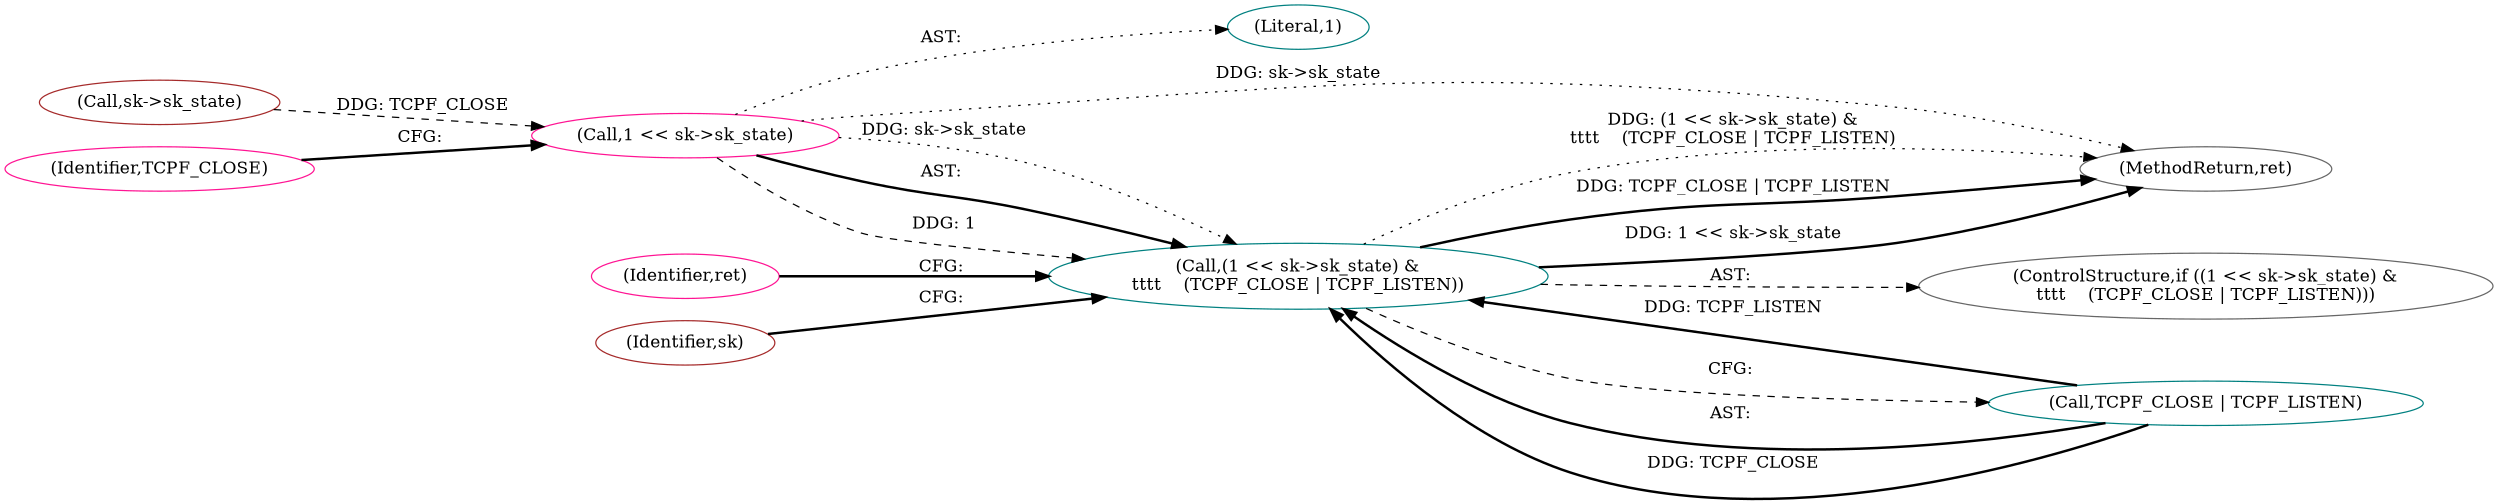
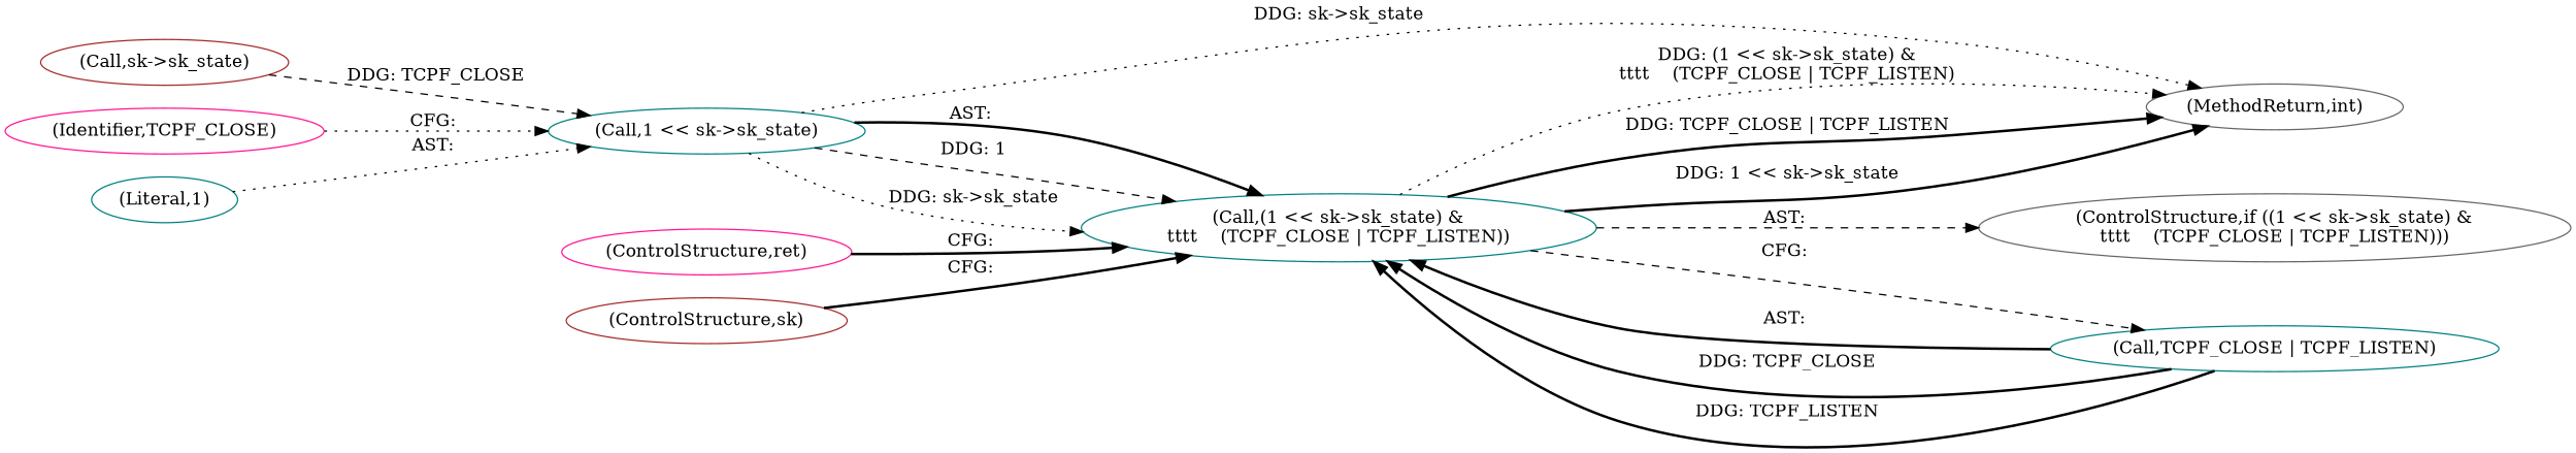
  digraph {
    rankdir=LR
    node [color=teal]
    edge [style=bold]
-   n1 [color=deeppink label="(Call,1 << sk->sk_state)"]
+   n1 [label="(Call,1 << sk->sk_state)"]
    n2 [label="(Call,(1 << sk->sk_state) &\n\t\t\t\t    (TCPF_CLOSE | TCPF_LISTEN))"]
-   n3 [color=gray40 label="(MethodReturn,ret)"]
+   n3 [color=gray40 label="(MethodReturn,int)"]
    n4 [color=gray40 label="(ControlStructure,if ((1 << sk->sk_state) &\n\t\t\t\t    (TCPF_CLOSE | TCPF_LISTEN)))"]
    n5 [label="(Call,TCPF_CLOSE | TCPF_LISTEN)"]
    n6 [color=brown label="(Call,sk->sk_state)"]
-   n7 [color=deeppink label="(Identifier,ret)"]
-   n8 [color=brown label="(Identifier,sk)"]
+   n7 [color=deeppink label="(ControlStructure,ret)"]
+   n8 [color=brown label="(ControlStructure,sk)"]
    n9 [color=deeppink label="(Identifier,TCPF_CLOSE)"]
    n10 [label="(Literal,1)"]
    n1 -> n2 [label="AST: "]
    n1 -> n2 [label="DDG: 1" style=dashed]
    n1 -> n2 [label="DDG: sk->sk_state" style=dotted]
    n1 -> n3 [label="DDG: sk->sk_state" style=dotted]
    n2 -> n3 [label="DDG: (1 << sk->sk_state) &\n\t\t\t\t    (TCPF_CLOSE | TCPF_LISTEN)" style=dotted]
    n2 -> n3 [label="DDG: TCPF_CLOSE | TCPF_LISTEN"]
    n2 -> n3 [label="DDG: 1 << sk->sk_state"]
    n2 -> n4 [label="AST: " style=dashed]
    n2 -> n5 [label="CFG: " style=dashed]
    n5 -> n2 [label="AST: "]
    n5 -> n2 [label="DDG: TCPF_CLOSE"]
    n5 -> n2 [label="DDG: TCPF_LISTEN"]
    n6 -> n1 [label="DDG: TCPF_CLOSE" style=dashed]
    n7 -> n2 [label="CFG: "]
    n8 -> n2 [label="CFG: "]
-   n9 -> n1 [label="CFG: "]
-   n1 -> n10 [label="AST: " style=dotted]
+   n9 -> n1 [label="CFG: " style=dotted]
+   n10 -> n1 [label="AST: " style=dotted]
  }
